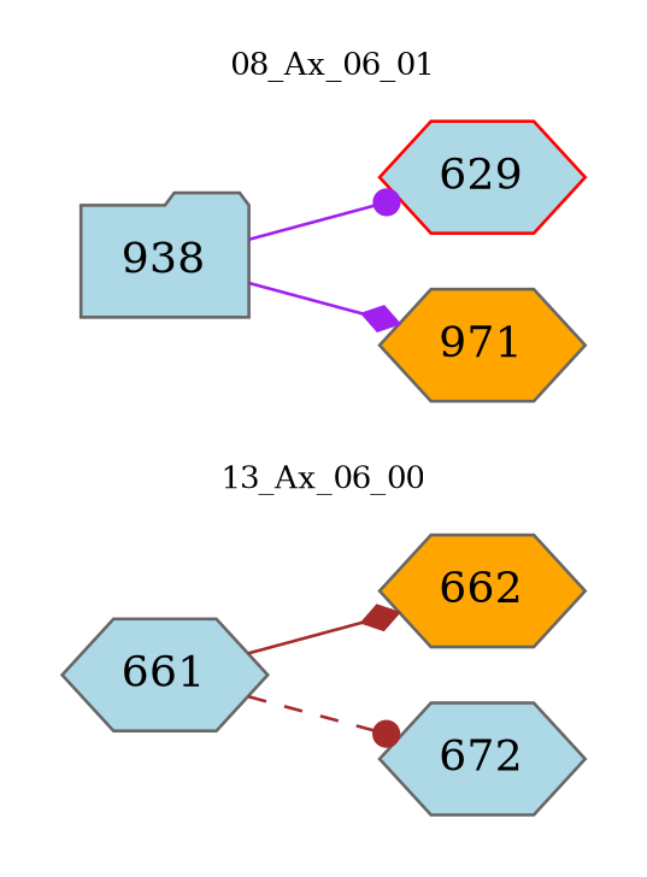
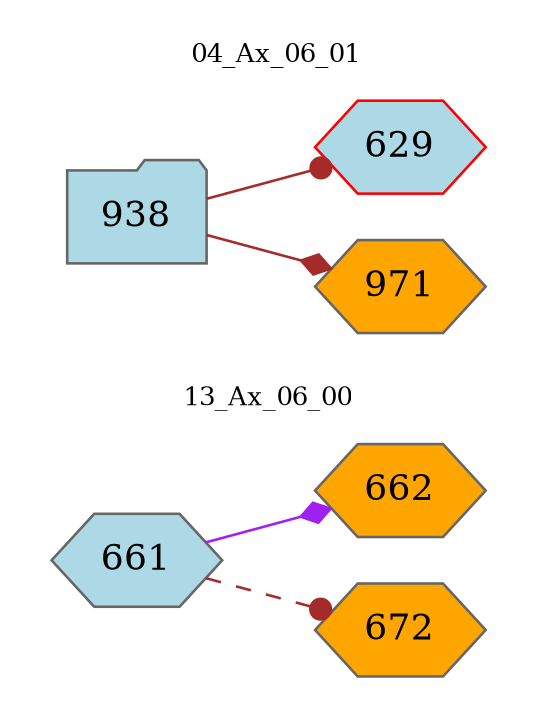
  digraph {
    rankdir=LR
    node [color=gray40 fillcolor=lightblue shape=hexagon style=filled]
    edge [arrowhead=dot color=brown style=solid]
    n1 [label=661]
-   n2 [label=672]
+   n2 [fillcolor=orange label=672]
    n3 [fillcolor=orange label=662]
    n4 [label=938 shape=folder]
    n5 [fillcolor=orange label=971]
    n6 [color=red label=629]
    subgraph cluster_1 {
      color=white
      fontsize=10
      label="13_Ax_06_00"
      n1
      n2
      n3
    }
    subgraph cluster_2 {
      color=white
      fontsize=10
-     label="08_Ax_06_01"
+     label="04_Ax_06_01"
      n4
      n5
      n6
    }
    n1 -> n2 [style=dashed]
-   n1 -> n3 [arrowhead=diamond]
-   n4 -> n5 [arrowhead=diamond color=purple]
-   n4 -> n6 [color=purple]
+   n1 -> n3 [arrowhead=diamond color=purple]
+   n4 -> n5 [arrowhead=diamond]
+   n4 -> n6
  }
